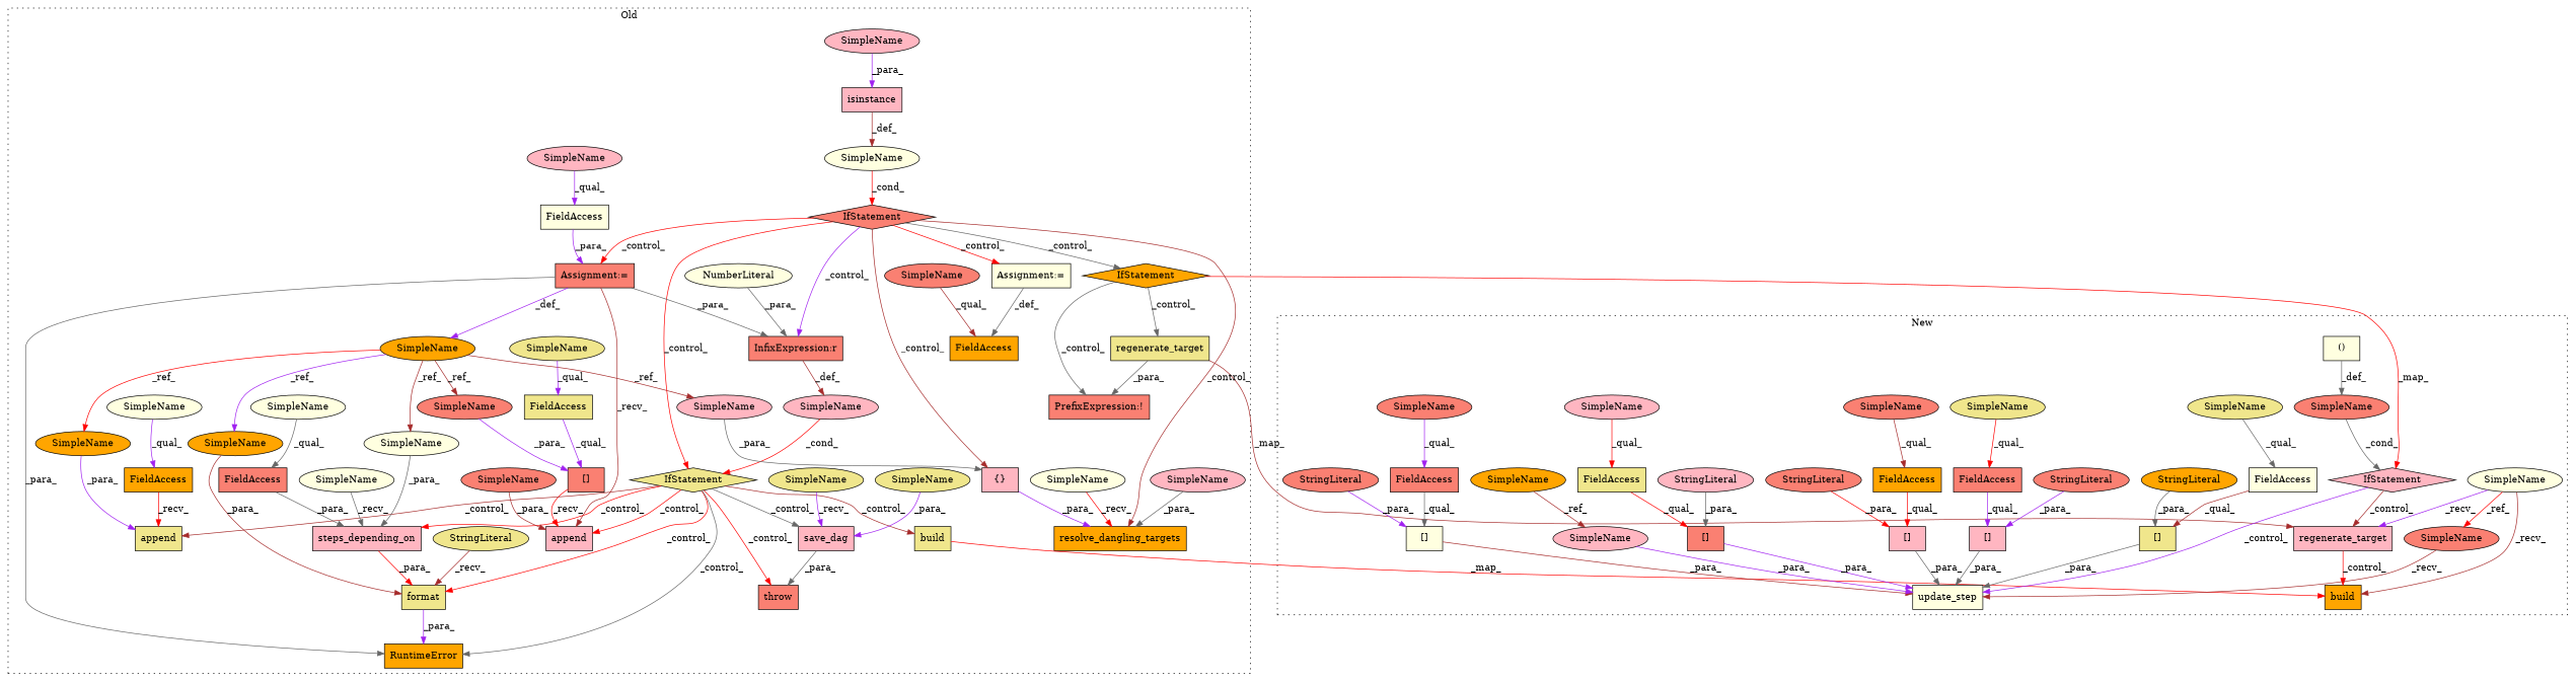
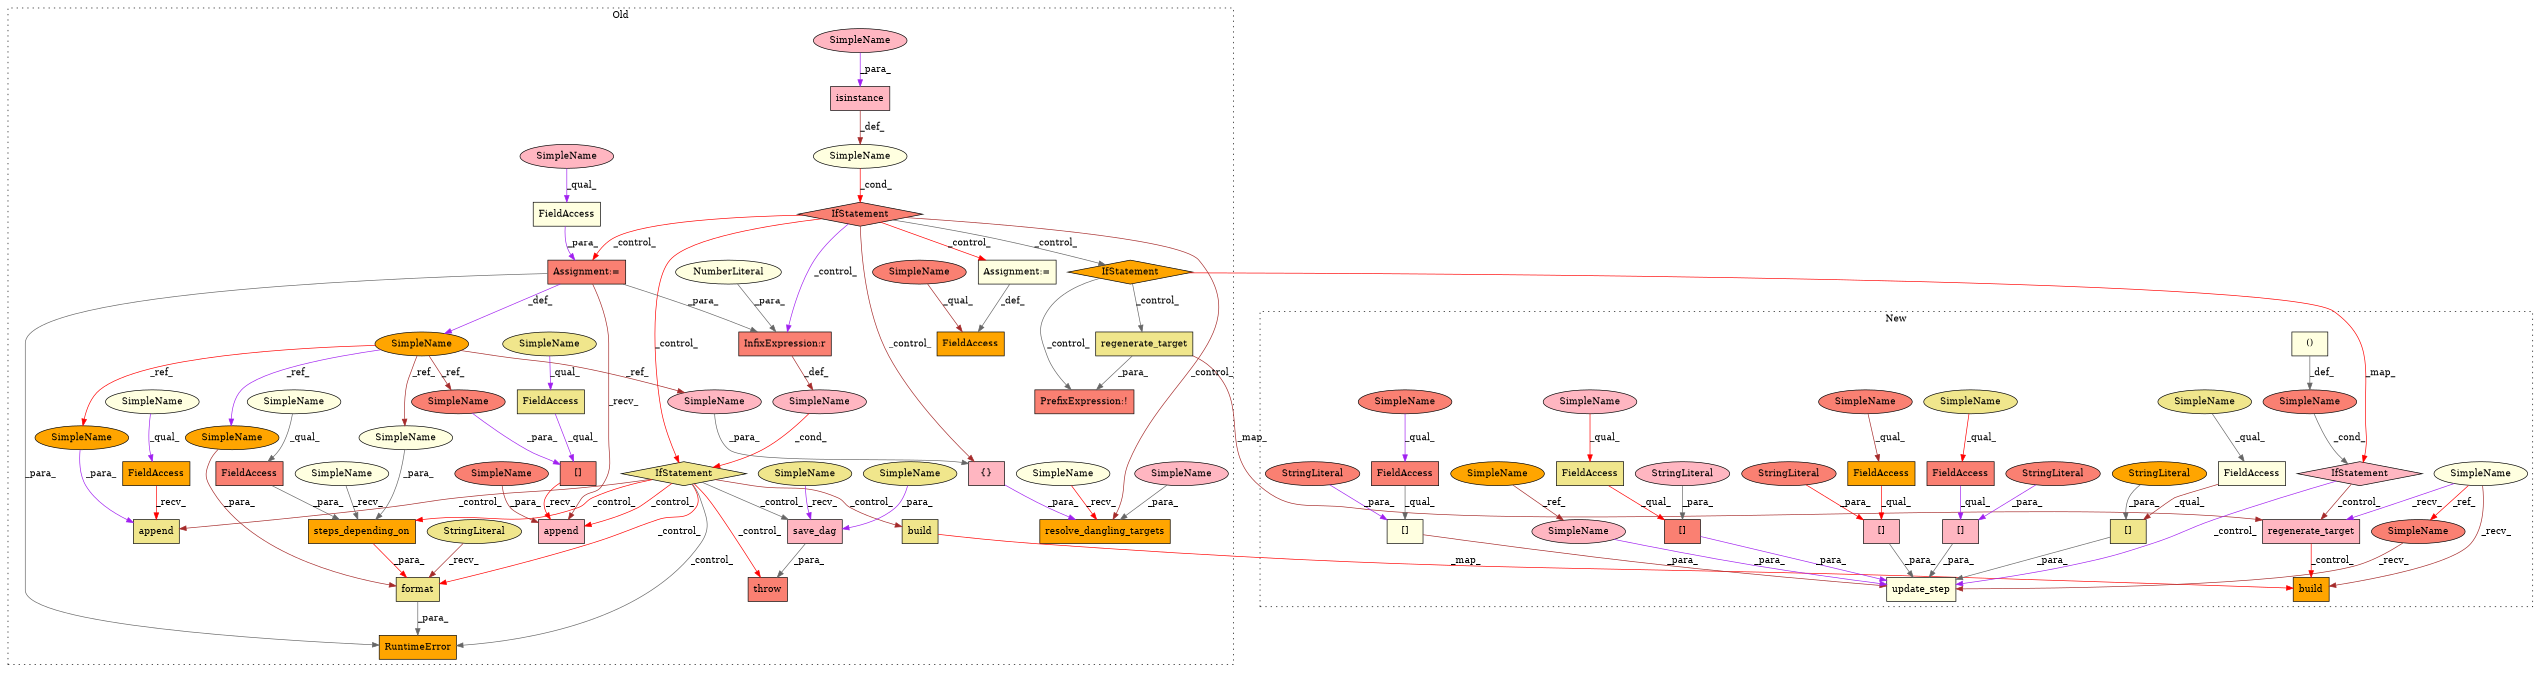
  digraph {
    node [a=42 fillcolor=salmon l=3 shape=ellipse style=filled]
    edge [color=gray40]
    n1 [a=32 fillcolor=lightpink l="11,1" label=isinstance s="18394,18422" shape=box]
    n2 [a=22 fillcolor=lightyellow l=10 label=FieldAccess s=18473 shape=box]
    n3 [a=38 l=1 label="PrefixExpression:!" s=19217 shape=box]
    n4 [fillcolor=lightyellow label=SimpleName l=""]
    n5 [a=32 fillcolor=lightpink l="9,1" label=save_dag s="19075,19087" shape=box]
    n6 [a=32 fillcolor=orange l="25,1" label=resolve_dangling_targets s="18502,18548" shape=box]
-   n7 [a=32 fillcolor=lightpink l="19,1" label=steps_depending_on s="18631,18670" shape=box]
+   n7 [a=32 fillcolor=orange l="19,1" label=steps_depending_on s="18631,18670" shape=box]
    n8 [a=4 fillcolor=lightpink l="1,1" label="{}" s="18540,18547" shape=box]
    n9 [a=25 fillcolor=orange l="4,2" label=IfStatement s="19110,19143" shape=diamond]
    n10 [a=32 fillcolor=khaki l="7,1" label=format s="18613,18671" shape=box]
    n11 [fillcolor=orange l=6 label=SimpleName s=18466]
    n12 [a=2 l="25,1" label="[]" s="18743,18774" shape=box]
    n13 [fillcolor=lightpink label=SimpleName l=""]
    n14 [a=32 fillcolor=orange l="13,1" label=RuntimeError s="18574,18672" shape=box]
    n15 [a=32 fillcolor=khaki l="6,1" label=build s="18806,18844" shape=box]
    n16 [a=45 fillcolor=khaki l=25 label=StringLiteral s=18587]
    n17 [a=27 l=4 label="InfixExpression:r" s=18549 shape=box]
    n18 [a=34 fillcolor=lightyellow l=1 label=NumberLiteral s=18553]
    n19 [a=32 fillcolor=khaki l="18,1" label=regenerate_target s="19222,19246" shape=box]
    n20 [a=53 l=6 label=throw s=18568 shape=box]
    n21 [a=22 l=13 label=FieldAccess s=18657 shape=box]
    n22 [a=22 fillcolor=khaki l=24 label=FieldAccess s=18743 shape=box]
    n23 [a=25 fillcolor=khaki l="4,2" label=IfStatement s="18493,18554" shape=diamond]
    n24 [a=7 fillcolor=lightyellow l=1 label="Assignment:=" s=18451 shape=box]
    n25 [a=22 fillcolor=orange l=16 label=FieldAccess s=18435 shape=box]
    n26 [a=32 fillcolor=lightpink l="7,1" label=append s="18776,18791" shape=box]
    n27 [a=22 fillcolor=orange l=25 label=FieldAccess s=18693 shape=box]
    n28 [a=25 l="4,2" label=IfStatement s="18390,18423" shape=diamond]
    n29 [a=7 l=1 label="Assignment:=" s=18472 shape=box]
    n30 [a=32 fillcolor=khaki l="7,1" label=append s="18719,18732" shape=box]
    n31 [l=8 label=SimpleName s=18435]
    n32 [fillcolor=lightyellow l=8 label=SimpleName s=18693]
    n33 [l=8 label=SimpleName s=18783]
    n34 [fillcolor=khaki l=4 label=SimpleName s=19070]
    n35 [fillcolor=lightyellow l=4 label=SimpleName s=18497]
    n36 [fillcolor=lightyellow l=4 label=SimpleName s=18657]
    n37 [fillcolor=lightyellow label=SimpleName s=18627]
    n38 [fillcolor=khaki label=SimpleName s=19084]
    n39 [fillcolor=khaki label=SimpleName s=18743]
    n40 [fillcolor=lightpink label=SimpleName s=18527]
    n41 [fillcolor=lightpink label=SimpleName s=18405]
    n42 [fillcolor=lightpink label=SimpleName s=18473]
    n43 [fillcolor=orange l=6 label=SimpleName s=18620]
    n44 [fillcolor=orange l=6 label=SimpleName s=18726]
    n45 [fillcolor=lightyellow l=6 label=SimpleName s=18650]
    n46 [l=6 label=SimpleName s=18768]
    n47 [fillcolor=lightpink l=6 label=SimpleName s=18541]
    n48 [a=32 fillcolor=lightyellow l="12,1" label=update_step s="20661,20852" shape=box]
    n49 [a=106 fillcolor=lightyellow l=39 label="()" s=18514 shape=box]
    n50 [fillcolor=lightyellow label=SimpleName s=16927]
    n51 [a=2 fillcolor=lightpink l="13,1" label="[]" s="20815,20851" shape=box]
    n52 [a=25 fillcolor=lightpink l="4,2" label=IfStatement s="18488,18555" shape=diamond]
    n53 [a=2 fillcolor=lightpink l="13,1" label="[]" s="20745,20776" shape=box]
    n54 [label=SimpleName l=""]
    n55 [a=2 fillcolor=khaki l="13,1" label="[]" s="20682,20711" shape=box]
    n56 [a=32 fillcolor=orange l="6,1" label=build s="18676,18714" shape=box]
    n57 [a=2 l="13,1" label="[]" s="20713,20743" shape=box]
    n58 [a=45 l=23 label=StringLiteral s=20828]
    n59 [a=2 fillcolor=lightyellow l="13,1" label="[]" s="20778,20813" shape=box]
    n60 [a=45 fillcolor=lightpink l=17 label=StringLiteral s=20726]
    n61 [a=45 fillcolor=orange l=16 label=StringLiteral s=20695]
    n62 [a=45 l=22 label=StringLiteral s=20791]
    n63 [a=45 l=18 label=StringLiteral s=20758]
    n64 [a=32 fillcolor=lightpink l="18,1" label=regenerate_target s="18633,18657" shape=box]
    n65 [a=22 l=12 label=FieldAccess s=20745 shape=box]
    n66 [a=22 fillcolor=orange l=12 label=FieldAccess s=20815 shape=box]
    n67 [a=22 fillcolor=khaki l=12 label=FieldAccess s=20713 shape=box]
    n68 [a=22 fillcolor=lightyellow l=12 label=FieldAccess s=20682 shape=box]
    n69 [a=22 l=12 label=FieldAccess s=20778 shape=box]
    n70 [fillcolor=orange l=8 label=SimpleName s=17426]
    n71 [fillcolor=lightpink l=8 label=SimpleName s=20673]
    n72 [label=SimpleName s=20657]
    n73 [label=SimpleName s=20815]
    n74 [label=SimpleName s=20778]
    n75 [fillcolor=lightpink label=SimpleName s=20713]
    n76 [fillcolor=khaki label=SimpleName s=20682]
    n77 [fillcolor=khaki label=SimpleName s=20745]
    subgraph cluster_1 {
      label=Old
      style=dotted
      n1
      n2
      n3
      n4
      n5
      n6
      n7
      n8
      n9
      n10
      n11
      n12
      n13
      n14
      n15
      n16
      n17
      n18
      n19
      n20
      n21
      n22
      n23
      n24
      n25
      n26
      n27
      n28
      n29
      n30
      n31
      n32
      n33
      n34
      n35
      n36
      n37
      n38
      n39
      n40
      n41
      n42
      n43
      n44
      n45
      n46
      n47
    }
    subgraph cluster_2 {
      label=New
      style=dotted
      n48
      n49
      n50
      n51
      n52
      n53
      n54
      n55
      n56
      n57
      n58
      n59
      n60
      n61
      n62
      n63
      n64
      n65
      n66
      n67
      n68
      n69
      n70
      n71
      n72
      n73
      n74
      n75
      n76
      n77
    }
    n1 -> n4 [color=brown label=_def_]
    n2 -> n29 [color=purple label=_para_]
    n4 -> n28 [color=red label=_cond_]
    n5 -> n20 [label=_para_]
    n7 -> n10 [color=red label=_para_]
    n8 -> n6 [color=purple label=_para_]
    n9 -> n3 [label=_control_]
    n9 -> n19 [label=_control_]
    n9 -> n52 [color=red label=_map_]
-   n10 -> n14 [color=purple label=_para_]
+   n10 -> n14 [label=_para_]
    n11 -> n43 [color=purple label=_ref_]
    n11 -> n44 [color=red label=_ref_]
    n11 -> n45 [color=brown label=_ref_]
    n11 -> n46 [color=brown label=_ref_]
    n11 -> n47 [color=brown label=_ref_]
    n12 -> n26 [color=red label=_recv_]
    n13 -> n23 [color=red label=_cond_]
    n15 -> n56 [color=red label=_map_]
    n16 -> n10 [color=brown label=_recv_]
    n17 -> n13 [color=brown label=_def_]
    n18 -> n17 [label=_para_]
    n19 -> n3 [label=_para_]
    n19 -> n64 [color=brown label=_map_]
    n21 -> n7 [label=_para_]
    n22 -> n12 [color=purple label=_qual_]
    n23 -> n5 [label=_control_]
    n23 -> n7 [color=red label=_control_]
    n23 -> n10 [color=red label=_control_]
    n23 -> n14 [label=_control_]
    n23 -> n15 [color=brown label=_control_]
    n23 -> n20 [color=red label=_control_]
    n23 -> n26 [color=red label=_control_]
    n23 -> n30 [color=brown label=_control_]
    n24 -> n25 [label=_def_]
    n27 -> n30 [color=red label=_recv_]
    n28 -> n6 [color=brown label=_control_]
    n28 -> n8 [color=brown label=_control_]
    n28 -> n9 [label=_control_]
    n28 -> n17 [color=purple label=_control_]
    n28 -> n23 [color=red label=_control_]
    n28 -> n24 [color=red label=_control_]
    n28 -> n29 [color=red label=_control_]
    n29 -> n11 [color=purple label=_def_]
    n29 -> n14 [label=_para_]
    n29 -> n17 [label=_para_]
    n29 -> n26 [color=brown label=_recv_]
    n31 -> n25 [color=brown label=_qual_]
    n32 -> n27 [color=purple label=_qual_]
    n33 -> n26 [color=brown label=_para_]
    n34 -> n5 [color=purple label=_recv_]
    n35 -> n6 [color=red label=_recv_]
    n36 -> n21 [label=_qual_]
    n37 -> n7 [label=_recv_]
    n38 -> n5 [color=purple label=_para_]
    n39 -> n22 [color=purple label=_qual_]
    n40 -> n6 [label=_para_]
    n41 -> n1 [color=purple label=_para_]
    n42 -> n2 [color=purple label=_qual_]
    n43 -> n10 [color=brown label=_para_]
    n44 -> n30 [color=purple label=_para_]
    n45 -> n7 [label=_para_]
    n46 -> n12 [color=purple label=_para_]
    n47 -> n8 [label=_para_]
    n49 -> n54 [label=_def_]
    n50 -> n56 [color=brown label=_recv_]
    n50 -> n64 [color=purple label=_recv_]
    n50 -> n72 [color=red label=_ref_]
    n51 -> n48 [label=_para_]
    n52 -> n48 [color=purple label=_control_]
    n52 -> n64 [color=brown label=_control_]
    n53 -> n48 [label=_para_]
    n54 -> n52 [label=_cond_]
    n55 -> n48 [label=_para_]
    n57 -> n48 [color=purple label=_para_]
    n58 -> n51 [color=red label=_para_]
    n59 -> n48 [color=brown label=_para_]
    n60 -> n57 [label=_para_]
    n61 -> n55 [label=_para_]
    n62 -> n59 [color=purple label=_para_]
    n63 -> n53 [color=purple label=_para_]
    n64 -> n56 [color=red label=_control_]
    n65 -> n53 [color=purple label=_qual_]
    n66 -> n51 [color=red label=_qual_]
    n67 -> n57 [color=red label=_qual_]
    n68 -> n55 [color=brown label=_qual_]
    n69 -> n59 [label=_qual_]
    n70 -> n71 [color=brown label=_ref_]
    n71 -> n48 [color=purple label=_para_]
    n72 -> n48 [color=brown label=_recv_]
    n73 -> n66 [color=brown label=_qual_]
    n74 -> n69 [color=purple label=_qual_]
    n75 -> n67 [color=red label=_qual_]
    n76 -> n68 [label=_qual_]
    n77 -> n65 [color=red label=_qual_]
  }
